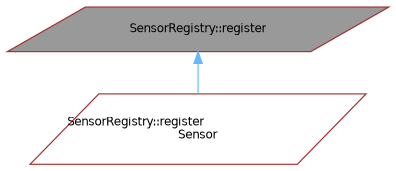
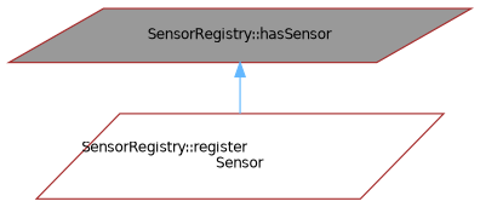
  digraph {
    rankdir=TB
    node [color=brown fontname=Helvetica fontsize=10 shape=parallelogram style=filled]
-   n1 [fillcolor=grey60 fontcolor=black height=0.2 label="SensorRegistry::register" width=0.4]
+   n1 [fillcolor=grey60 fontcolor=black height=0.2 label="SensorRegistry::hasSensor" width=0.4]
    n2 [fillcolor=white height=0.2 label="SensorRegistry::register\lSensor" width=0.4]
    n1 -> n2 [color=steelblue1 dir=back fontname=Helvetica fontsize=10 labelfontname=Helvetica labelfontsize=10 style=solid]
  }
